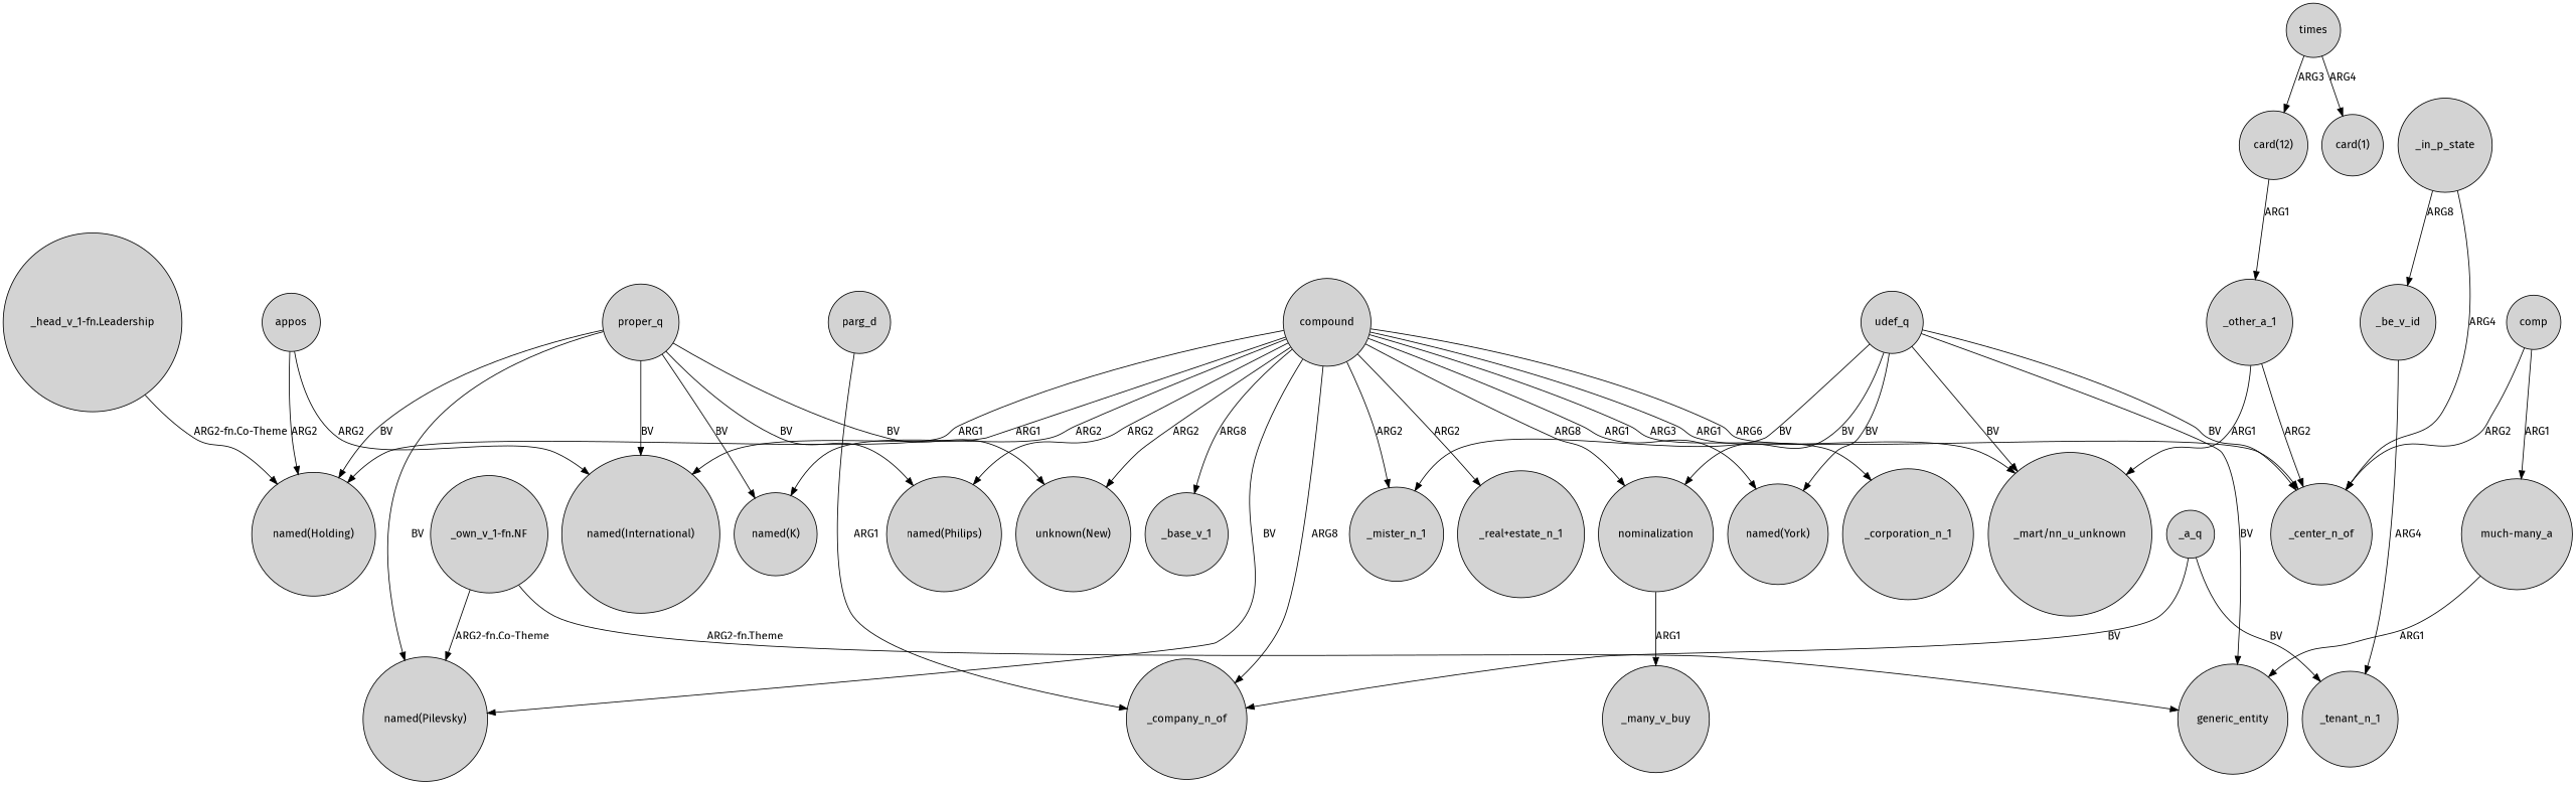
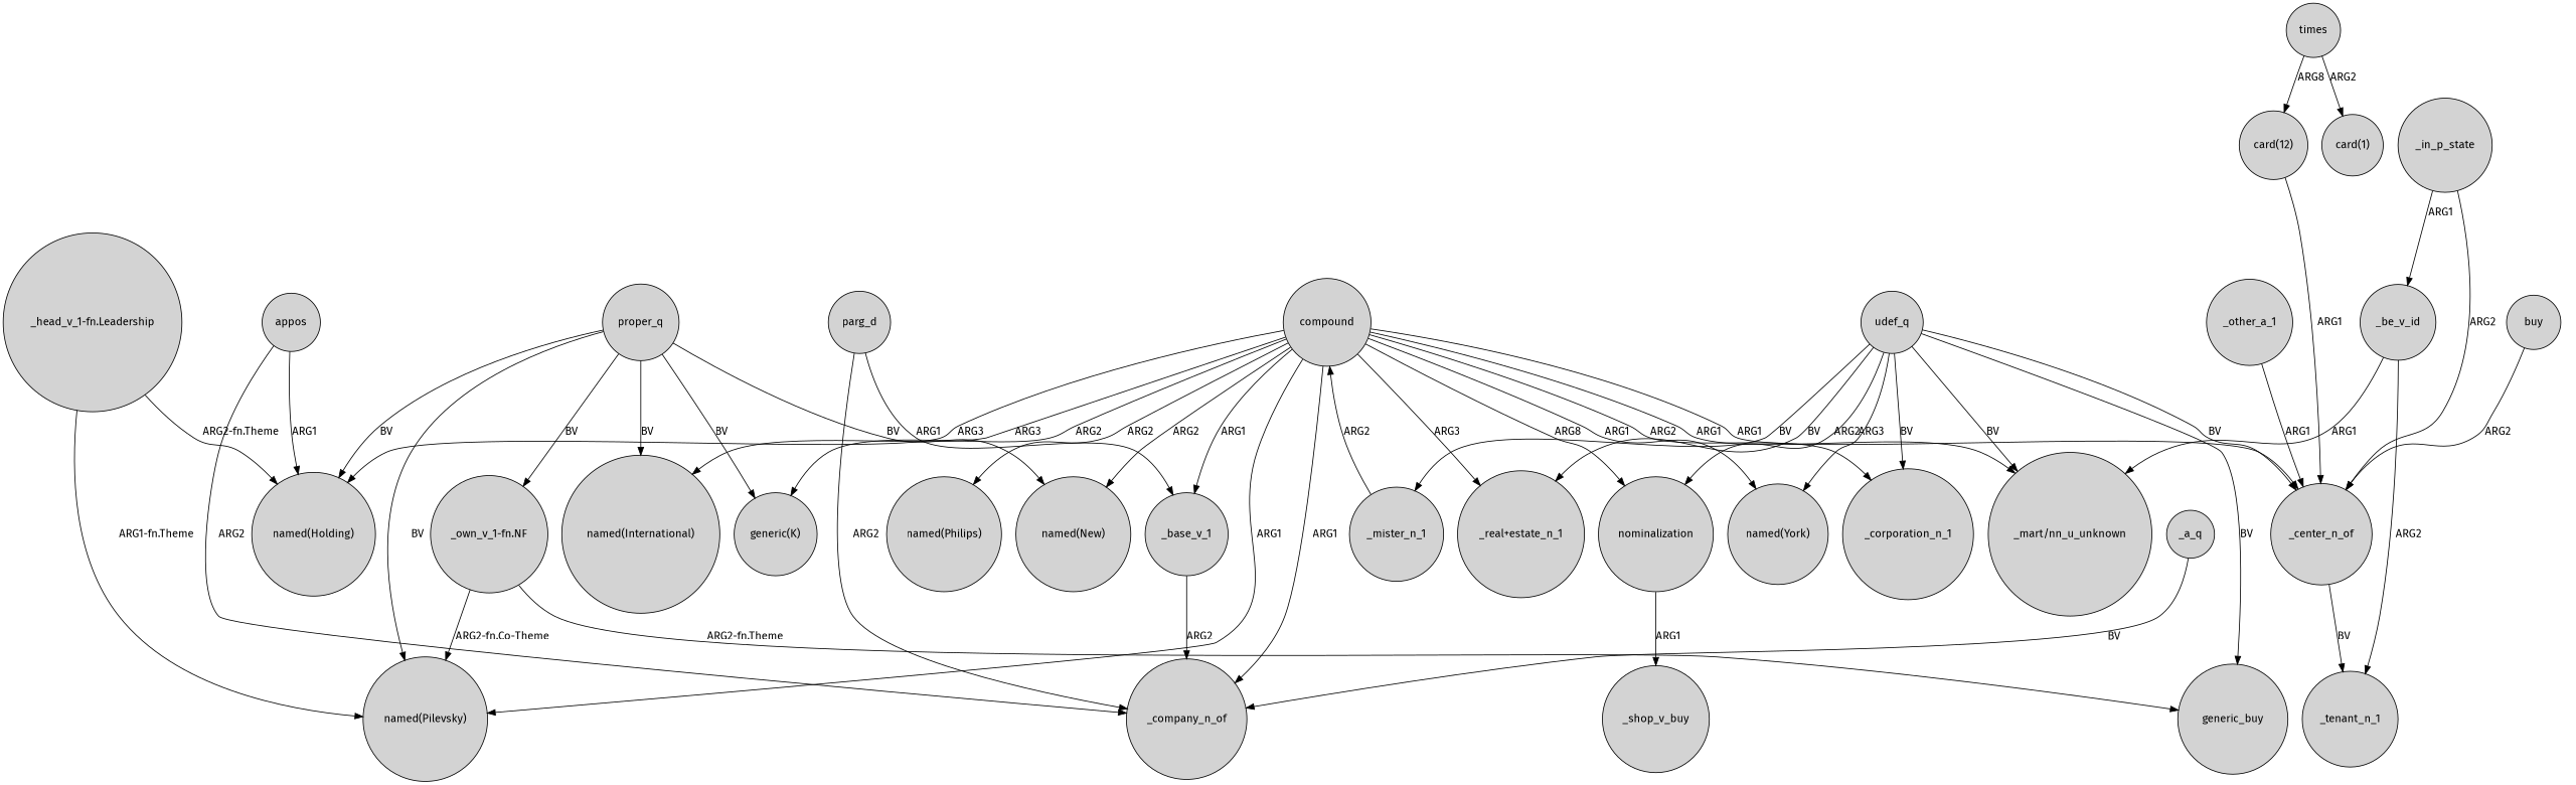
  digraph {
    fontname="Fira Sans"
    node [fontname="Fira Sans" shape=circle style=filled]
    edge [fontname="Fira Sans"]
    compound
    "named(International)"
    "named(Holding)"
    _center_n_of
-   "named(New)" [label="unknown(New)"]
+   "named(New)"
    _base_v_1
    _company_n_of
    _mister_n_1
    "named(Pilevsky)"
    _corporation_n_1
    nominalization
    "_real+estate_n_1"
    "named(Philips)"
    "named(York)"
-   "named(K)"
+   "named(K)" [label="generic(K)"]
    "_mart/nn_u_unknown"
-   _shop_v_buy [label=_many_v_buy]
+   _shop_v_buy
    _other_a_1
    udef_q
-   generic_entity
+   generic_entity [label=generic_buy]
    "card(12)"
    proper_q
-   "much-many_a"
    "_head_v_1-fn.Leadership"
-   comp
+   comp [label=buy]
    _in_p_state
    _be_v_id
    _tenant_n_1
    appos
    times
    "card(1)"
    parg_d
    _a_q
    "_own_v_1-fn.NF"
-   compound -> "named(International)" [label=ARG1]
-   compound -> "named(Holding)" [label=ARG1]
-   compound -> _center_n_of [label=ARG6]
+   compound -> "named(International)" [label=ARG3]
+   compound -> "named(Holding)" [label=ARG3]
+   compound -> _center_n_of [label=ARG1]
    compound -> "named(New)" [label=ARG2]
-   compound -> _base_v_1 [label=ARG8]
-   compound -> _company_n_of [label=ARG8]
-   compound -> _mister_n_1 [label=ARG2]
-   compound -> "named(Pilevsky)" [label=BV]
-   compound -> _corporation_n_1 [label=ARG3]
+   compound -> _base_v_1 [label=ARG1]
+   compound -> _company_n_of [label=ARG1]
+   _mister_n_1 -> compound [label=ARG2]
+   compound -> "named(Pilevsky)" [label=ARG1]
+   compound -> _corporation_n_1 [label=ARG2]
    compound -> nominalization [label=ARG8]
-   compound -> "_real+estate_n_1" [label=ARG2]
+   compound -> "_real+estate_n_1" [label=ARG3]
    compound -> "named(Philips)" [label=ARG2]
    compound -> "named(York)" [label=ARG1]
    compound -> "named(K)" [label=ARG2]
    compound -> "_mart/nn_u_unknown" [label=ARG1]
+   _base_v_1 -> _company_n_of [label=ARG2]
    nominalization -> _shop_v_buy [label=ARG1]
-   _other_a_1 -> _center_n_of [label=ARG2]
+   _other_a_1 -> _center_n_of [label=ARG1]
    udef_q -> _center_n_of [label=BV]
    udef_q -> _mister_n_1 [label=BV]
-   udef_q -> nominalization [label=BV]
-   udef_q -> "named(York)" [label=BV]
+   udef_q -> _corporation_n_1 [label=BV]
+   udef_q -> nominalization [label=ARG2]
+   udef_q -> "_real+estate_n_1" [label=BV]
+   udef_q -> "named(York)" [label=ARG3]
    udef_q -> "_mart/nn_u_unknown" [label=BV]
    udef_q -> generic_entity [label=BV]
-   "card(12)" -> _other_a_1 [label=ARG1]
+   "card(12)" -> _center_n_of [label=ARG1]
    proper_q -> "named(International)" [label=BV]
    proper_q -> "named(Holding)" [label=BV]
    proper_q -> "named(New)" [label=BV]
    proper_q -> "named(Pilevsky)" [label=BV]
-   proper_q -> "named(Philips)" [label=BV]
+   proper_q -> "_own_v_1-fn.NF" [label=BV]
    proper_q -> "named(K)" [label=BV]
-   "much-many_a" -> generic_entity [label=ARG1]
-   "_head_v_1-fn.Leadership" -> "named(Holding)" [label="ARG2-fn.Co-Theme"]
+   "_head_v_1-fn.Leadership" -> "named(Holding)" [label="ARG2-fn.Theme"]
+   "_head_v_1-fn.Leadership" -> "named(Pilevsky)" [label="ARG1-fn.Theme"]
    comp -> _center_n_of [label=ARG2]
-   comp -> "much-many_a" [label=ARG1]
-   _in_p_state -> _center_n_of [label=ARG4]
-   _in_p_state -> _be_v_id [label=ARG8]
-   _other_a_1 -> "_mart/nn_u_unknown" [label=ARG1]
-   _be_v_id -> _tenant_n_1 [label=ARG4]
-   appos -> "named(Holding)" [label=ARG2]
-   appos -> "named(International)" [label=ARG2]
-   times -> "card(12)" [label=ARG3]
-   times -> "card(1)" [label=ARG4]
-   parg_d -> _company_n_of [label=ARG1]
+   _in_p_state -> _center_n_of [label=ARG2]
+   _in_p_state -> _be_v_id [label=ARG1]
+   _be_v_id -> "_mart/nn_u_unknown" [label=ARG1]
+   _be_v_id -> _tenant_n_1 [label=ARG2]
+   appos -> "named(Holding)" [label=ARG1]
+   appos -> _company_n_of [label=ARG2]
+   times -> "card(12)" [label=ARG8]
+   times -> "card(1)" [label=ARG2]
+   parg_d -> _base_v_1 [label=ARG1]
+   parg_d -> _company_n_of [label=ARG2]
    _a_q -> _company_n_of [label=BV]
-   _a_q -> _tenant_n_1 [label=BV]
+   _center_n_of -> _tenant_n_1 [label=BV]
    "_own_v_1-fn.NF" -> "named(Pilevsky)" [label="ARG2-fn.Co-Theme"]
    "_own_v_1-fn.NF" -> generic_entity [label="ARG2-fn.Theme"]
  }
